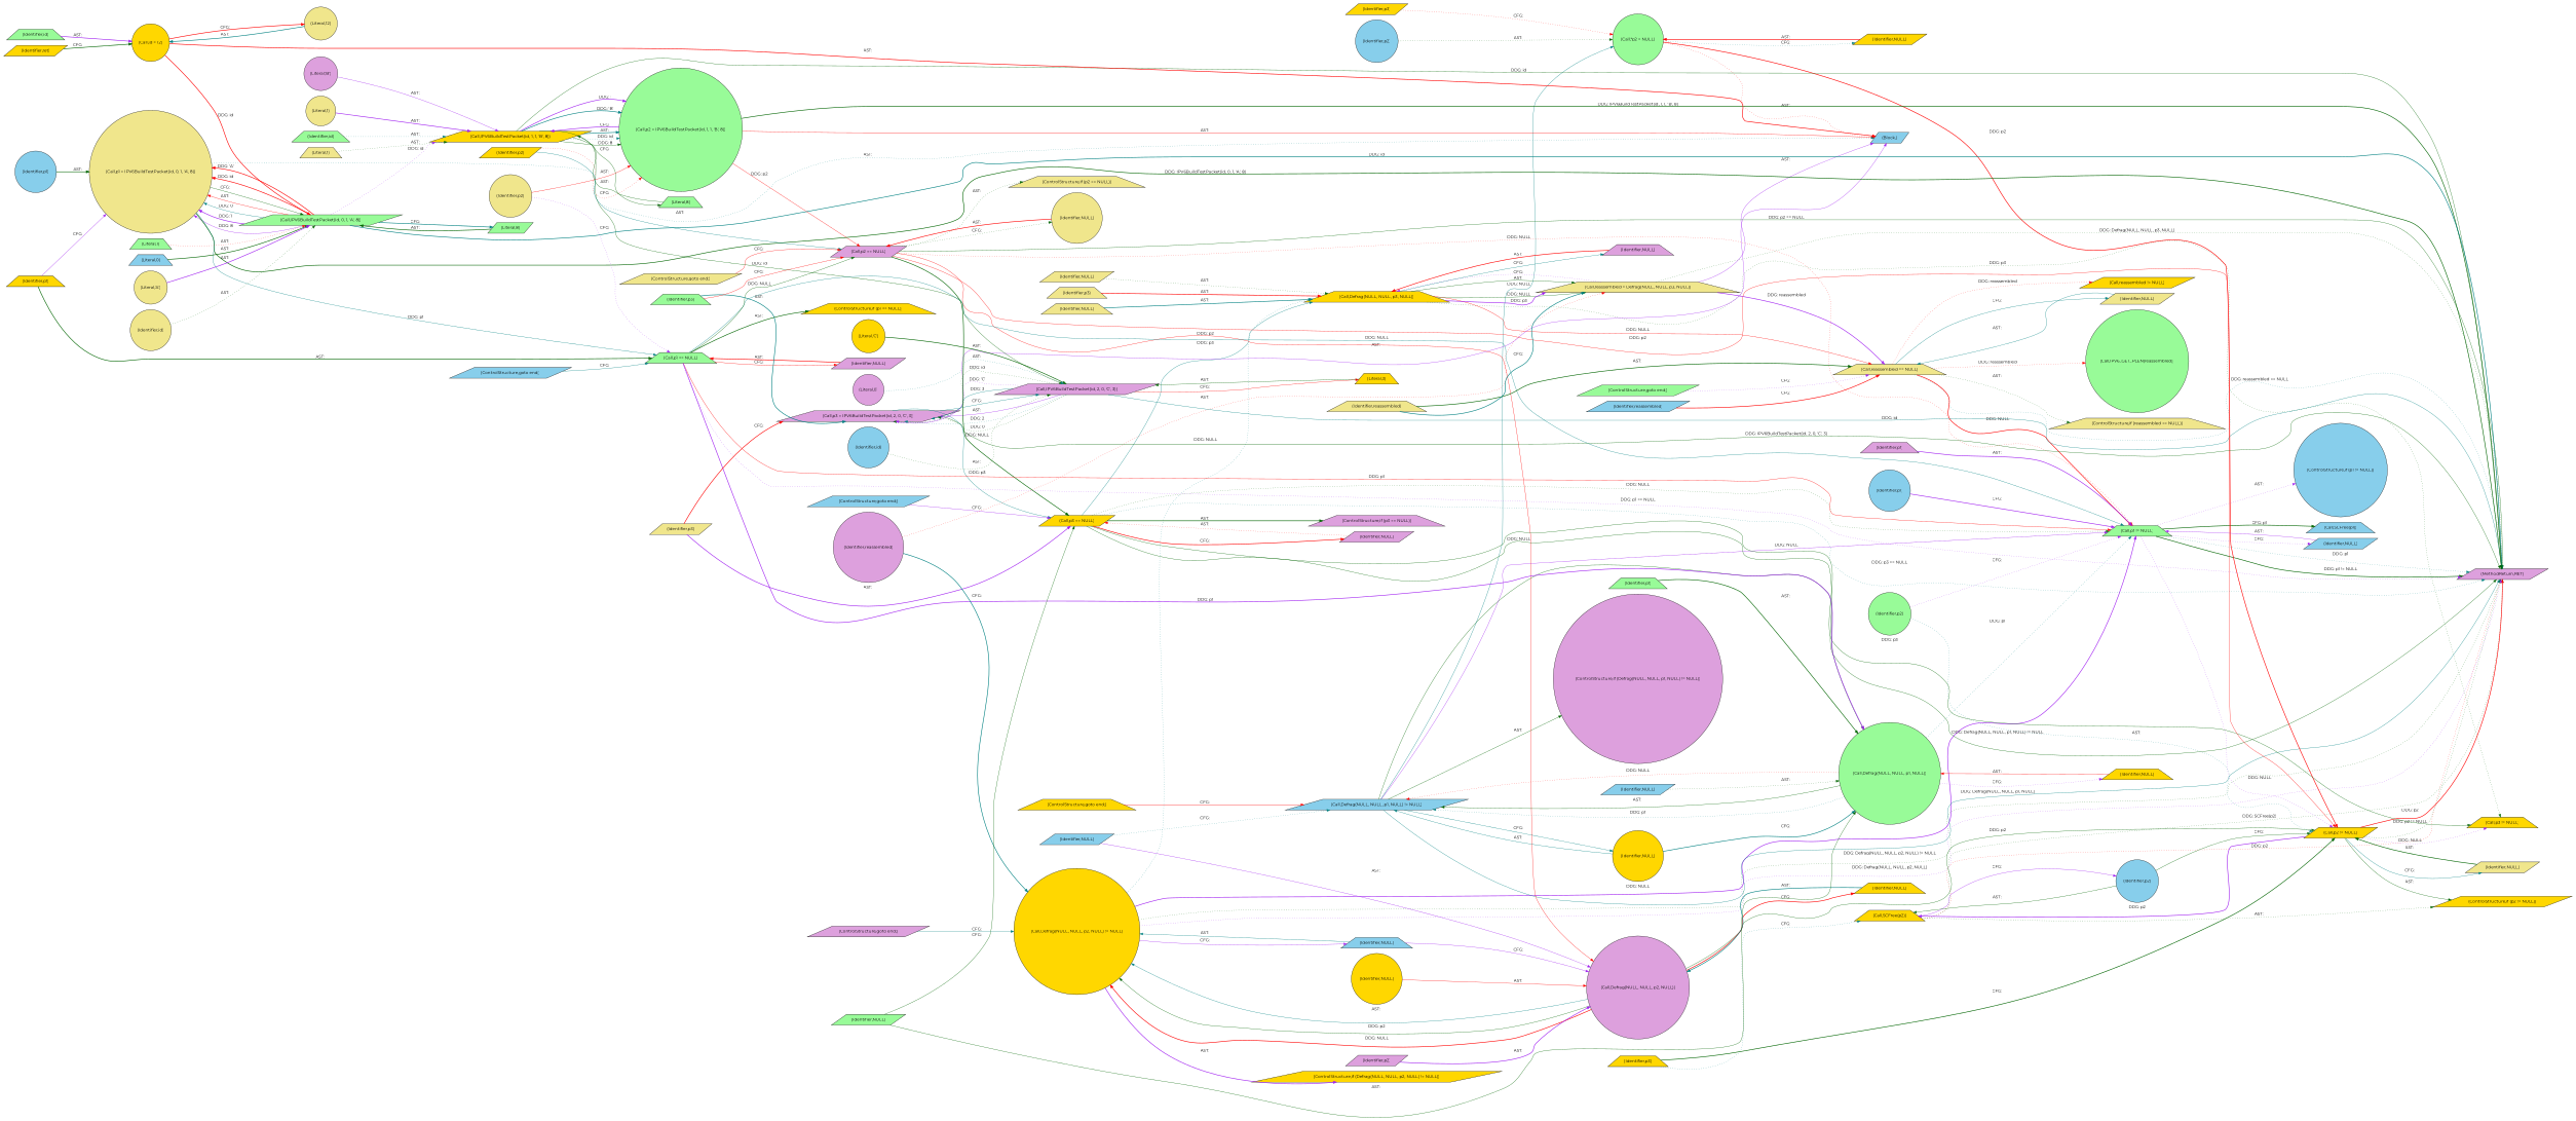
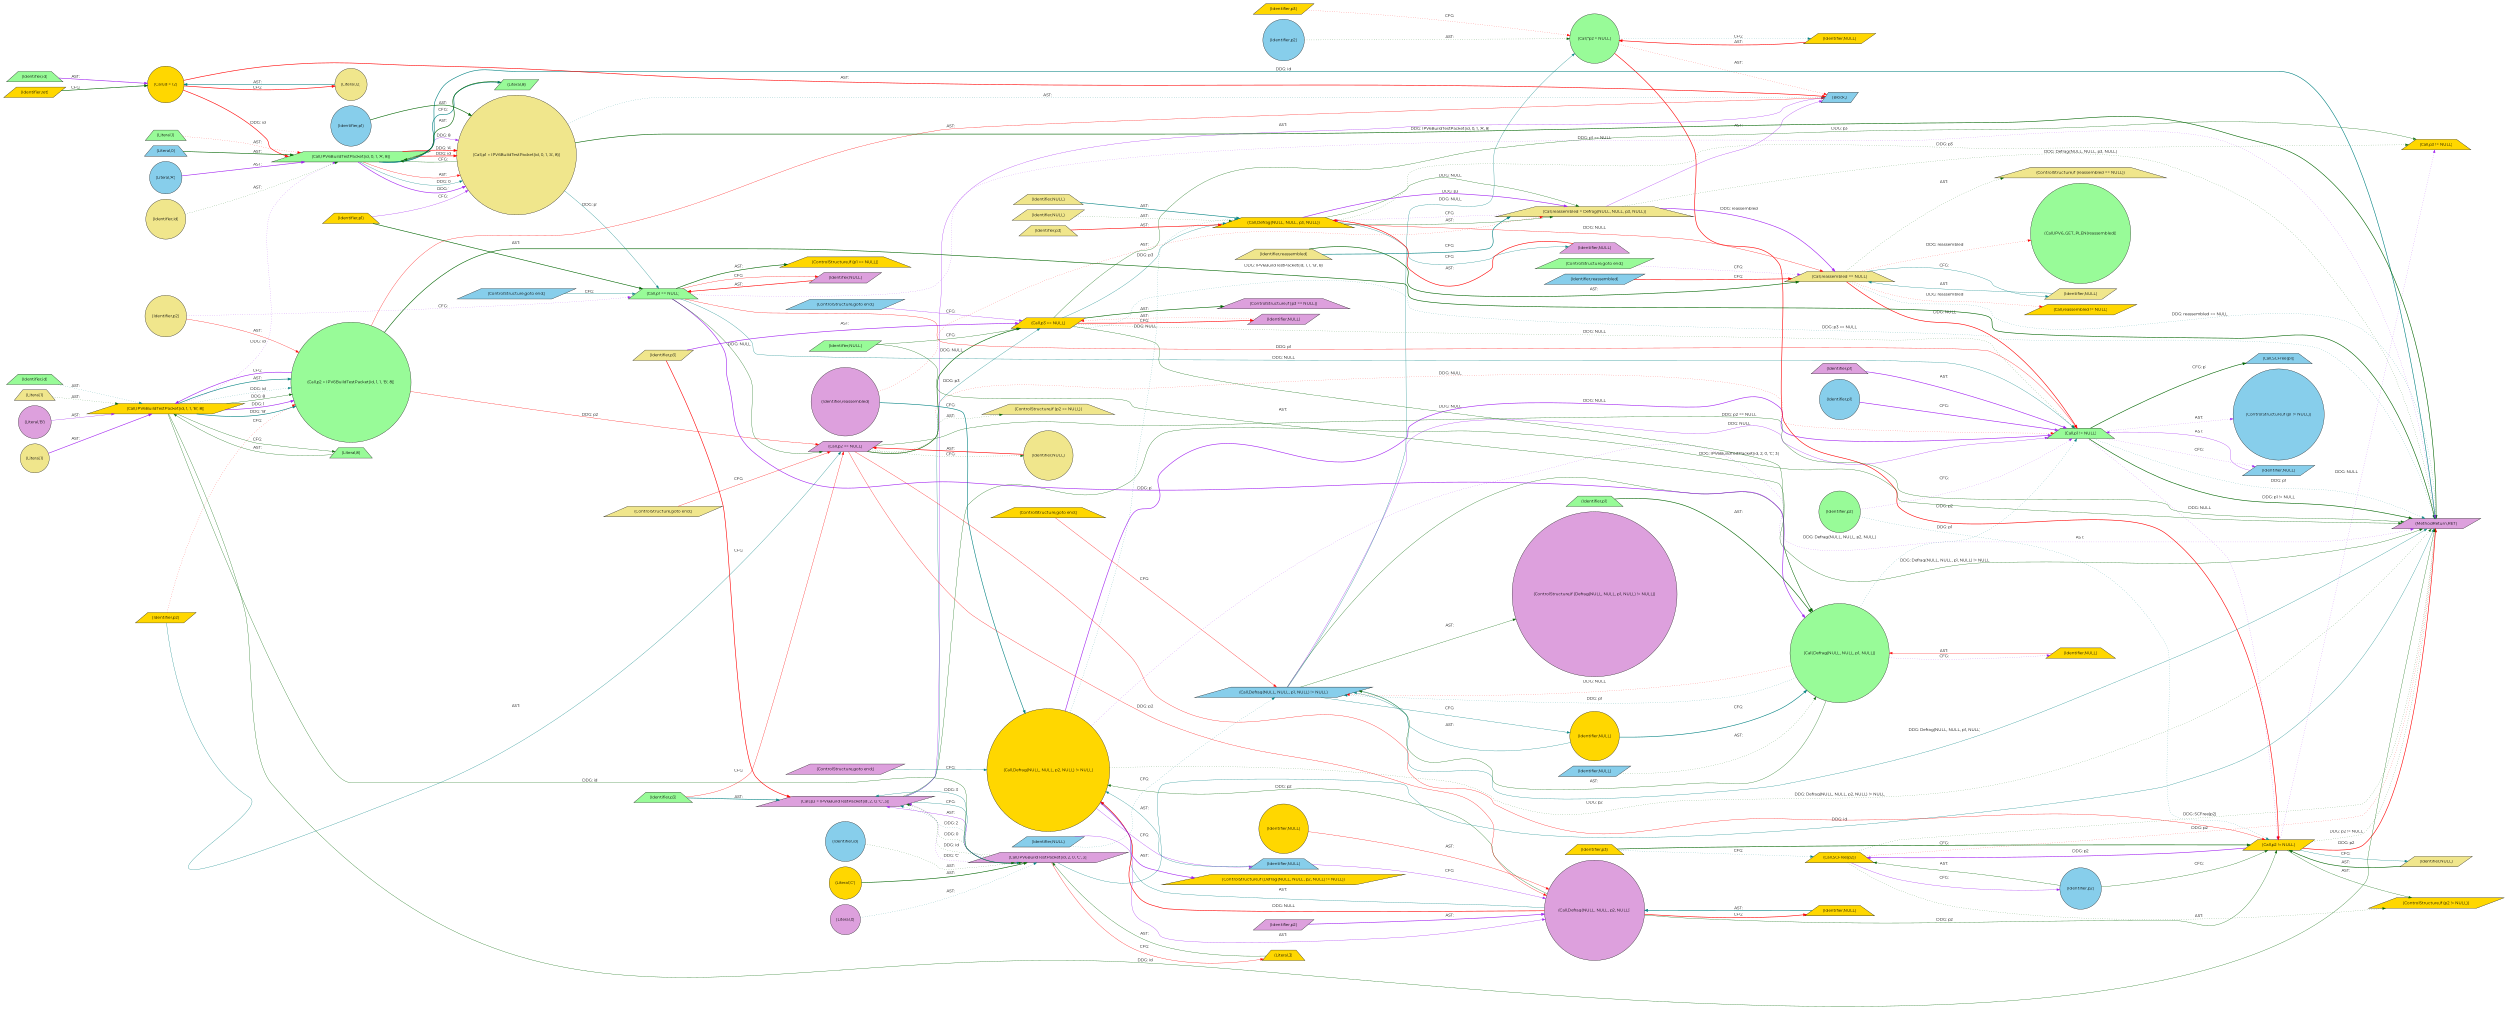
  digraph {
    fontname=Montserrat
    rankdir=LR
    node [fillcolor=gold fontname=Montserrat shape=parallelogram style=filled]
    edge [color=darkgreen fontname=Montserrat style=solid]
    n1 [label="(Call,SCFree(p2))" shape=trapezium]
    n2 [label="(ControlStructure,if (p2 != NULL))"]
    n3 [fillcolor=skyblue label="(Identifier,p2)" shape=circle]
    n4 [fillcolor=plum label="(MethodReturn,RET)"]
    n5 [label="(Call,p2 != NULL)"]
    n6 [fillcolor=khaki label="(Identifier,NULL)"]
    n7 [label="(Call,p3 != NULL)" shape=trapezium]
    n8 [fillcolor=plum label="(Call,Defrag(NULL, NULL, p2, NULL))" shape=circle]
    n9 [label="(Call,Defrag(NULL, NULL, p2, NULL) != NULL)" shape=circle]
    n10 [label="(Identifier,NULL)" shape=trapezium]
    n11 [fillcolor=palegreen label="(Call,p1 != NULL)" shape=trapezium]
    n12 [label="(Call,Defrag(NULL, NULL, p3, NULL))" shape=trapezium]
    n13 [label="(ControlStructure,if (Defrag(NULL, NULL, p2, NULL) != NULL))"]
    n14 [fillcolor=skyblue label="(Identifier,NULL)" shape=trapezium]
    n15 [fillcolor=skyblue label="(Call,Defrag(NULL, NULL, p1, NULL) != NULL)"]
    n16 [label="(Identifier,NULL)" shape=circle]
    n17 [fillcolor=plum label="(ControlStructure,if (Defrag(NULL, NULL, p1, NULL) != NULL))" shape=circle]
    n18 [fillcolor=palegreen label="(Call,*p2 = NULL)" shape=circle]
    n19 [fillcolor=skyblue label="(ControlStructure,if (p1 != NULL))" shape=circle]
    n20 [fillcolor=skyblue label="(Call,SCFree(p1))" shape=trapezium]
    n21 [fillcolor=skyblue label="(Identifier,NULL)"]
    n22 [fillcolor=palegreen label="(Call,Defrag(NULL, NULL, p1, NULL))" shape=circle]
    n23 [label="(Identifier,NULL)" shape=trapezium]
    n24 [label="(Call,p3 == NULL)"]
    n25 [fillcolor=plum label="(Identifier,NULL)"]
    n26 [fillcolor=plum label="(ControlStructure,if (p3 == NULL))" shape=trapezium]
    n27 [fillcolor=khaki label="(Call,reassembled == NULL)" shape=trapezium]
    n28 [fillcolor=khaki label="(Call,reassembled = Defrag(NULL, NULL, p3, NULL))" shape=trapezium]
    n29 [fillcolor=plum label="(Identifier,NULL)" shape=trapezium]
    n30 [fillcolor=plum label="(Call,p3 = IPV6BuildTestPacket(id, 2, 0, 'C', 3))"]
    n31 [fillcolor=plum label="(Call,IPV6BuildTestPacket(id, 2, 0, 'C', 3))"]
    n32 [fillcolor=skyblue label="(Block,)"]
    n33 [label="(Literal,3)" shape=trapezium]
    n34 [label="(Call,IPV6BuildTestPacket(id, 1, 1, 'B', 8))"]
    n35 [fillcolor=palegreen label="(Call,p2 = IPV6BuildTestPacket(id, 1, 1, 'B', 8))" shape=circle]
    n36 [fillcolor=palegreen label="(Literal,8)" shape=trapezium]
    n37 [fillcolor=plum label="(Call,p2 == NULL)"]
    n38 [fillcolor=palegreen label="(Call,IPV6BuildTestPacket(id, 0, 1, 'A', 8))"]
    n39 [fillcolor=khaki label="(Call,p1 = IPV6BuildTestPacket(id, 0, 1, 'A', 8))" shape=circle]
    n40 [fillcolor=palegreen label="(Literal,8)"]
    n41 [fillcolor=palegreen label="(Call,p1 == NULL)" shape=trapezium]
    n42 [label="(Call,id = 12)" shape=circle]
    n43 [fillcolor=khaki label="(Literal,12)" shape=circle]
    n44 [fillcolor=khaki label="(Identifier,NULL)" shape=circle]
    n45 [fillcolor=khaki label="(ControlStructure,if (p2 == NULL))" shape=trapezium]
    n46 [fillcolor=plum label="(Identifier,NULL)"]
    n47 [label="(ControlStructure,if (p1 == NULL))" shape=trapezium]
    n48 [label="(Identifier,NULL)"]
    n49 [label="(Call,reassembled != NULL)"]
    n50 [fillcolor=khaki label="(ControlStructure,if (reassembled == NULL))" shape=trapezium]
    n51 [fillcolor=palegreen label="(Call,IPV6_GET_PLEN(reassembled))" shape=circle]
    n52 [fillcolor=khaki label="(Identifier,NULL)"]
    n53 [fillcolor=plum label="(Literal,'B')" shape=circle]
    n54 [fillcolor=plum label="(Identifier,p1)" shape=trapezium]
    n55 [fillcolor=palegreen label="(Literal,1)" shape=trapezium]
    n56 [fillcolor=khaki label="(Identifier,p2)" shape=circle]
    n57 [fillcolor=palegreen label="(Identifier,id)" shape=trapezium]
    n58 [label="(Identifier,p3)"]
    n59 [label="(ControlStructure,goto end;)" shape=trapezium]
    n60 [fillcolor=palegreen label="(Identifier,p1)" shape=trapezium]
    n61 [fillcolor=skyblue label="(ControlStructure,goto end;)"]
    n62 [fillcolor=skyblue label="(ControlStructure,goto end;)"]
    n63 [fillcolor=skyblue label="(Identifier,id)" shape=circle]
    n64 [label="(Identifier,p1)" shape=trapezium]
    n65 [label="(Literal,'C')" shape=circle]
    n66 [fillcolor=skyblue label="(Literal,0)" shape=trapezium]
    n67 [fillcolor=palegreen label="(ControlStructure,goto end;)"]
    n68 [fillcolor=khaki label="(Identifier,p3)"]
    n69 [fillcolor=khaki label="(Literal,1)" shape=circle]
    n70 [fillcolor=khaki label="(Identifier,NULL)"]
    n71 [label="(Identifier,p3)" shape=trapezium]
    n72 [fillcolor=palegreen label="(Identifier,p2)" shape=circle]
    n73 [fillcolor=skyblue label="(Identifier,NULL)"]
    n74 [label="(Identifier,p2)"]
    n75 [fillcolor=khaki label="(ControlStructure,goto end;)"]
    n76 [fillcolor=skyblue label="(Identifier,reassembled)"]
    n77 [fillcolor=plum label="(Identifier,reassembled)" shape=circle]
    n78 [fillcolor=palegreen label="(Identifier,id)" shape=trapezium]
    n79 [fillcolor=skyblue label="(Identifier,NULL)"]
    n80 [fillcolor=skyblue label="(Identifier,p1)" shape=circle]
    n81 [fillcolor=palegreen label="(Identifier,NULL)"]
    n82 [fillcolor=skyblue label="(Identifier,p1)" shape=circle]
    n83 [fillcolor=khaki label="(Literal,1)" shape=trapezium]
    n84 [fillcolor=plum label="(ControlStructure,goto end;)"]
    n85 [fillcolor=khaki label="(Identifier,reassembled)" shape=trapezium]
    n86 [fillcolor=khaki label="(Identifier,p3)" shape=trapezium]
    n87 [label="(Identifier,NULL)" shape=circle]
-   n88 [fillcolor=khaki label="(Literal,'A')" shape=circle]
+   n88 [fillcolor=skyblue label="(Literal,'A')" shape=circle]
    n89 [fillcolor=khaki label="(Identifier,id)" shape=circle]
    n90 [label="(Identifier,ret)"]
    n91 [fillcolor=palegreen label="(Identifier,p3)" shape=trapezium]
    n92 [fillcolor=skyblue label="(Identifier,p2)" shape=circle]
    n93 [fillcolor=plum label="(Literal,0)" shape=circle]
    n94 [fillcolor=plum label="(Identifier,p2)"]
    n95 [fillcolor=khaki label="(Identifier,NULL)" shape=trapezium]
    n1 -> n2 [label="AST: " style=dotted]
    n1 -> n3 [color=purple label="CFG: "]
    n1 -> n4 [color=red label="DDG: p2" style=dotted]
    n1 -> n4 [label="DDG: SCFree(p2)" style=dotted]
    n3 -> n1 [label="AST: "]
    n3 -> n5 [label="CFG: "]
    n5 -> n1 [color=purple label="DDG: p2" style=bold]
    n5 -> n2 [label="AST: "]
    n5 -> n4 [label="DDG: p2 != NULL" style=dotted]
    n5 -> n4 [color=red label="DDG: p2" style=bold]
    n5 -> n6 [color=teal label="CFG: "]
    n5 -> n7 [color=purple label="DDG: NULL" style=dotted]
    n6 -> n5 [label="AST: " style=bold]
    n8 -> n5 [label="DDG: p2"]
    n8 -> n9 [color=teal label="AST: "]
    n8 -> n9 [color=red label="DDG: NULL" style=bold]
    n8 -> n9 [label="DDG: p2"]
    n8 -> n10 [color=red label="CFG: " style=bold]
    n9 -> n4 [label="DDG: Defrag(NULL, NULL, p2, NULL) != NULL" style=dotted]
    n9 -> n4 [color=purple label="DDG: Defrag(NULL, NULL, p2, NULL)" style=dotted]
    n9 -> n11 [color=purple label="DDG: NULL" style=bold]
    n9 -> n12 [color=teal label="DDG: NULL" style=dotted]
    n9 -> n13 [color=purple label="AST: " style=bold]
    n9 -> n14 [color=purple label="CFG: "]
    n10 -> n8 [color=teal label="AST: " style=bold]
    n11 -> n4 [color=teal label="DDG: p1" style=dotted]
    n11 -> n4 [label="DDG: p1 != NULL" style=bold]
    n11 -> n5 [color=purple label="DDG: NULL" style=dotted]
    n11 -> n19 [color=purple label="AST: " style=dotted]
    n11 -> n20 [label="CFG: p1" style=bold]
    n11 -> n21 [color=purple label="CFG: " style=dotted]
    n12 -> n7 [label="DDG: p3" style=dotted]
    n12 -> n27 [color=red label="DDG: NULL"]
    n12 -> n28 [label="AST: "]
    n12 -> n28 [label="DDG: NULL"]
    n12 -> n28 [color=purple label="DDG: p3" style=bold]
    n12 -> n29 [color=teal label="CFG: "]
    n14 -> n8 [color=purple label="CFG: "]
    n14 -> n9 [color=teal label="AST: "]
    n15 -> n4 [label="DDG: Defrag(NULL, NULL, p1, NULL) != NULL"]
    n15 -> n4 [color=teal label="DDG: Defrag(NULL, NULL, p1, NULL)"]
    n15 -> n11 [color=purple label="DDG: NULL"]
    n15 -> n16 [color=teal label="CFG: "]
    n15 -> n17 [label="AST: "]
    n15 -> n18 [color=teal label="DDG: NULL"]
    n16 -> n15 [color=teal label="AST: "]
    n16 -> n22 [color=teal label="CFG: " style=bold]
    n18 -> n5 [color=red label="DDG: p2" style=bold]
    n18 -> n32 [color=red label="AST: " style=dotted]
    n18 -> n48 [color=teal label="CFG: " style=dotted]
    n21 -> n11 [color=purple label="AST: "]
    n22 -> n11 [color=teal label="DDG: p1" style=dotted]
    n22 -> n15 [label="AST: "]
    n22 -> n15 [color=red label="DDG: NULL" style=dotted]
    n22 -> n15 [color=teal label="DDG: p1" style=dotted]
    n22 -> n23 [color=purple label="CFG: " style=dotted]
    n23 -> n22 [color=red label="AST: "]
    n24 -> n4 [color=teal label="DDG: p3 == NULL" style=dotted]
    n24 -> n7 [label="DDG: p3"]
    n24 -> n11 [label="DDG: NULL" style=dotted]
    n24 -> n12 [color=teal label="DDG: p3"]
    n24 -> n22 [label="DDG: NULL"]
    n24 -> n25 [color=red label="CFG: " style=bold]
    n24 -> n26 [label="AST: " style=bold]
    n25 -> n24 [color=red label="AST: " style=dotted]
    n27 -> n4 [color=teal label="DDG: reassembled == NULL" style=dotted]
    n27 -> n11 [color=red label="DDG: NULL" style=bold]
    n27 -> n49 [color=red label="DDG: reassembled" style=dotted]
    n27 -> n50 [label="AST: " style=dotted]
    n27 -> n51 [color=red label="DDG: reassembled" style=dotted]
    n27 -> n52 [color=teal label="CFG: "]
    n28 -> n4 [label="DDG: Defrag(NULL, NULL, p3, NULL)" style=dotted]
    n28 -> n12 [color=purple label="CFG: " style=dotted]
    n28 -> n27 [color=purple label="DDG: reassembled" style=bold]
    n28 -> n32 [color=purple label="AST: "]
    n29 -> n12 [color=red label="AST: " style=bold]
    n30 -> n4 [label="DDG: IPV6BuildTestPacket(id, 2, 0, 'C', 3)"]
    n30 -> n24 [color=teal label="DDG: p3"]
    n30 -> n31 [color=teal label="CFG: "]
    n30 -> n32 [color=purple label="AST: "]
    n31 -> n4 [color=teal label="DDG: id"]
    n31 -> n30 [color=purple label="AST: "]
    n31 -> n30 [color=teal label="DDG: 2" style=dotted]
    n31 -> n30 [label="DDG: 0" style=dotted]
    n31 -> n30 [label="DDG: id" style=dotted]
    n31 -> n30 [color=purple label="DDG: 'C'" style=dotted]
    n31 -> n30 [color=teal label="DDG: 3"]
    n31 -> n33 [color=red label="CFG: "]
    n33 -> n31 [label="AST: "]
    n34 -> n4 [label="DDG: id"]
    n34 -> n31 [label="DDG: id"]
    n34 -> n35 [color=teal label="AST: " style=bold]
    n34 -> n35 [color=teal label="DDG: id" style=dotted]
    n34 -> n35 [label="DDG: 8"]
    n34 -> n35 [color=purple label="DDG: 1" style=bold]
    n34 -> n35 [color=teal label="DDG: 'B'" style=bold]
    n34 -> n36 [label="CFG: "]
    n35 -> n4 [label="DDG: IPV6BuildTestPacket(id, 1, 1, 'B', 8)" style=bold]
    n35 -> n32 [color=red label="AST: "]
    n35 -> n34 [color=purple label="CFG: " style=bold]
    n35 -> n37 [color=red label="DDG: p2"]
    n36 -> n34 [label="AST: "]
    n37 -> n4 [label="DDG: p2 == NULL"]
    n37 -> n5 [color=red label="DDG: p2"]
    n37 -> n8 [color=red label="DDG: p2"]
    n37 -> n11 [color=red label="DDG: NULL" style=dotted]
    n37 -> n24 [label="DDG: NULL" style=bold]
    n37 -> n44 [label="CFG: " style=dotted]
    n37 -> n45 [label="AST: " style=dotted]
    n38 -> n4 [color=teal label="DDG: id" style=bold]
-   n38 -> n34 [color=purple label="DDG: id" style=dotted]
+   n34 -> n38 [color=purple label="DDG: id" style=dotted]
    n38 -> n39 [color=red label="AST: "]
    n38 -> n39 [color=teal label="DDG: 0"]
    n38 -> n39 [color=purple label="DDG: 1" style=bold]
    n38 -> n39 [color=purple label="DDG: 8"]
    n38 -> n39 [color=red label="DDG: 'A'" style=bold]
    n38 -> n39 [color=red label="DDG: id" style=bold]
    n38 -> n40 [color=teal label="CFG: " style=bold]
    n39 -> n4 [label="DDG: IPV6BuildTestPacket(id, 0, 1, 'A', 8)" style=bold]
    n39 -> n32 [color=teal label="AST: " style=dotted]
    n39 -> n38 [label="CFG: "]
    n39 -> n41 [color=teal label="DDG: p1"]
    n40 -> n38 [label="AST: " style=bold]
    n41 -> n4 [color=purple label="DDG: p1 == NULL" style=dotted]
    n41 -> n11 [color=red label="DDG: p1"]
    n41 -> n11 [color=teal label="DDG: NULL"]
    n41 -> n22 [color=purple label="DDG: p1" style=bold]
    n41 -> n37 [label="DDG: NULL"]
    n41 -> n46 [color=red label="CFG: "]
    n41 -> n47 [label="AST: " style=bold]
    n42 -> n32 [color=red label="AST: " style=bold]
    n42 -> n38 [color=red label="DDG: id" style=bold]
    n42 -> n43 [color=red label="CFG: " style=bold]
    n43 -> n42 [color=teal label="AST: " style=bold]
    n44 -> n37 [color=red label="AST: " style=bold]
    n46 -> n41 [color=red label="AST: " style=bold]
    n48 -> n18 [color=red label="AST: " style=bold]
    n52 -> n27 [color=teal label="AST: "]
    n53 -> n34 [color=purple label="AST: "]
    n54 -> n11 [color=purple label="AST: " style=bold]
    n55 -> n38 [color=red label="AST: " style=dotted]
    n56 -> n35 [color=red label="AST: "]
    n56 -> n41 [color=purple label="CFG: " style=dotted]
    n57 -> n42 [color=purple label="AST: " style=bold]
    n58 -> n18 [color=red label="CFG: " style=dotted]
    n59 -> n15 [color=red label="CFG: "]
    n60 -> n22 [label="AST: " style=bold]
    n61 -> n24 [color=purple label="CFG: "]
    n62 -> n41 [color=teal label="CFG: "]
    n63 -> n31 [label="AST: " style=dotted]
    n64 -> n39 [color=purple label="CFG: "]
    n64 -> n41 [label="AST: " style=bold]
    n65 -> n31 [label="AST: " style=bold]
    n66 -> n38 [label="AST: " style=bold]
    n67 -> n27 [color=purple label="CFG: " style=dotted]
    n68 -> n24 [color=purple label="AST: " style=bold]
    n68 -> n30 [color=red label="CFG: " style=bold]
    n69 -> n34 [color=purple label="AST: " style=bold]
    n70 -> n12 [label="AST: " style=dotted]
    n71 -> n1 [color=teal label="CFG: " style=dotted]
    n71 -> n5 [label="CFG: " style=bold]
    n72 -> n5 [color=teal label="AST: " style=dotted]
    n72 -> n11 [color=purple label="CFG: " style=dotted]
    n73 -> n22 [label="AST: " style=dotted]
    n74 -> n35 [color=red label="CFG: " style=dotted]
    n74 -> n37 [color=teal label="AST: "]
    n75 -> n37 [color=red label="CFG: "]
    n76 -> n27 [color=red label="CFG: " style=bold]
    n77 -> n9 [color=teal label="CFG: " style=bold]
    n77 -> n28 [color=red label="AST: " style=dotted]
    n78 -> n34 [color=teal label="AST: " style=dotted]
    n79 -> n8 [color=purple label="AST: "]
    n79 -> n15 [color=teal label="CFG: " style=dotted]
    n80 -> n39 [label="AST: " style=bold]
    n81 -> n22 [label="AST: "]
    n81 -> n24 [label="CFG: "]
    n82 -> n11 [color=purple label="CFG: " style=bold]
    n83 -> n34 [label="AST: " style=dotted]
    n84 -> n9 [color=teal label="CFG: "]
    n85 -> n27 [label="AST: " style=bold]
    n85 -> n28 [color=teal label="CFG: " style=bold]
    n86 -> n12 [color=red label="AST: " style=bold]
    n87 -> n8 [color=red label="AST: "]
    n88 -> n38 [color=purple label="AST: " style=bold]
    n89 -> n38 [label="AST: " style=dotted]
    n90 -> n42 [label="CFG: " style=bold]
    n91 -> n30 [color=teal label="AST: " style=bold]
    n91 -> n37 [color=red label="CFG: "]
    n92 -> n18 [label="AST: " style=dotted]
    n93 -> n31 [color=teal label="AST: " style=dotted]
    n94 -> n8 [color=purple label="AST: " style=bold]
    n95 -> n12 [color=teal label="AST: " style=bold]
  }
